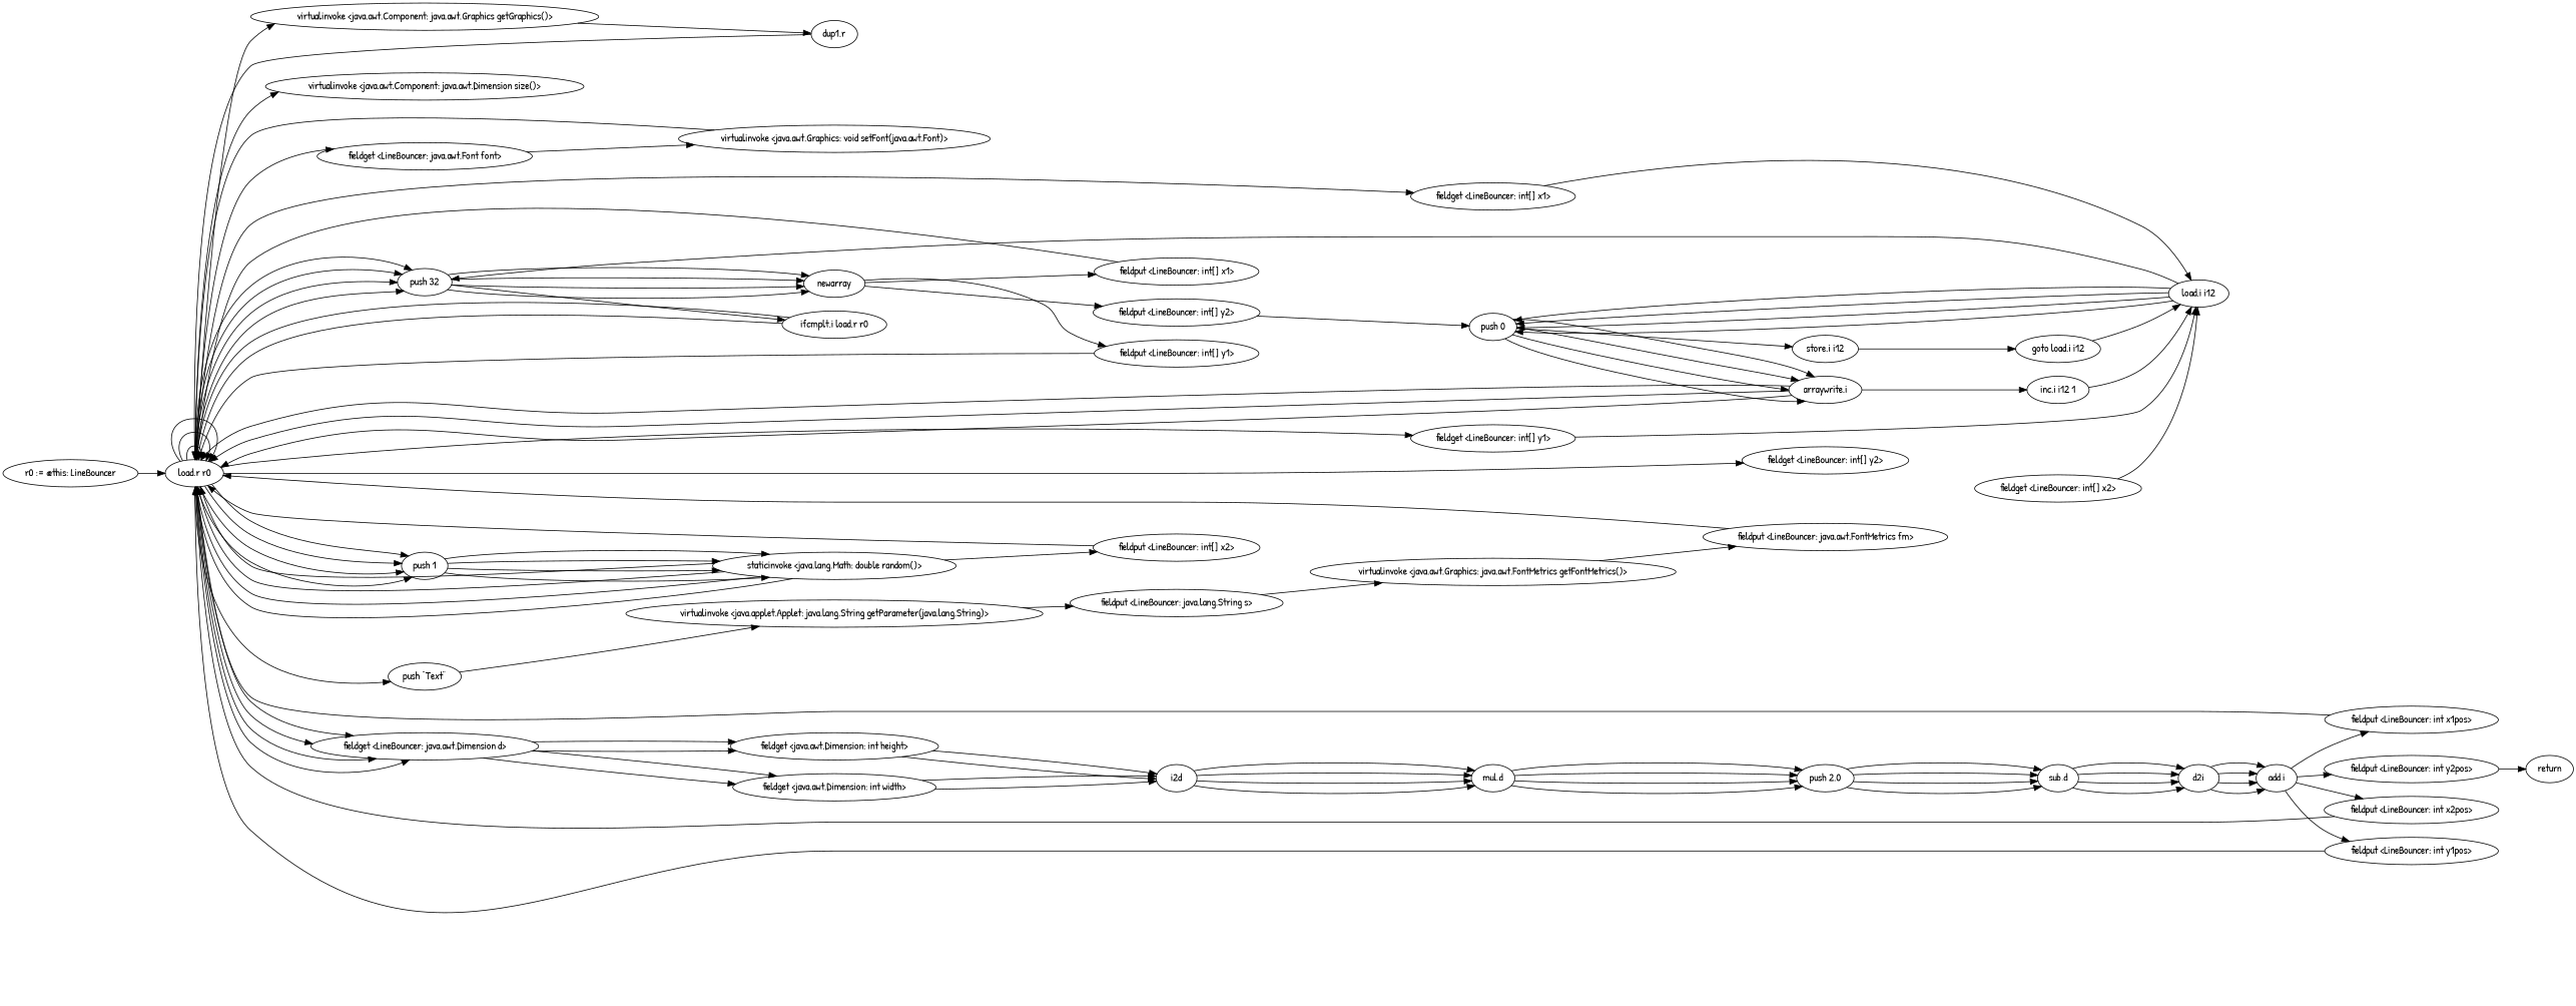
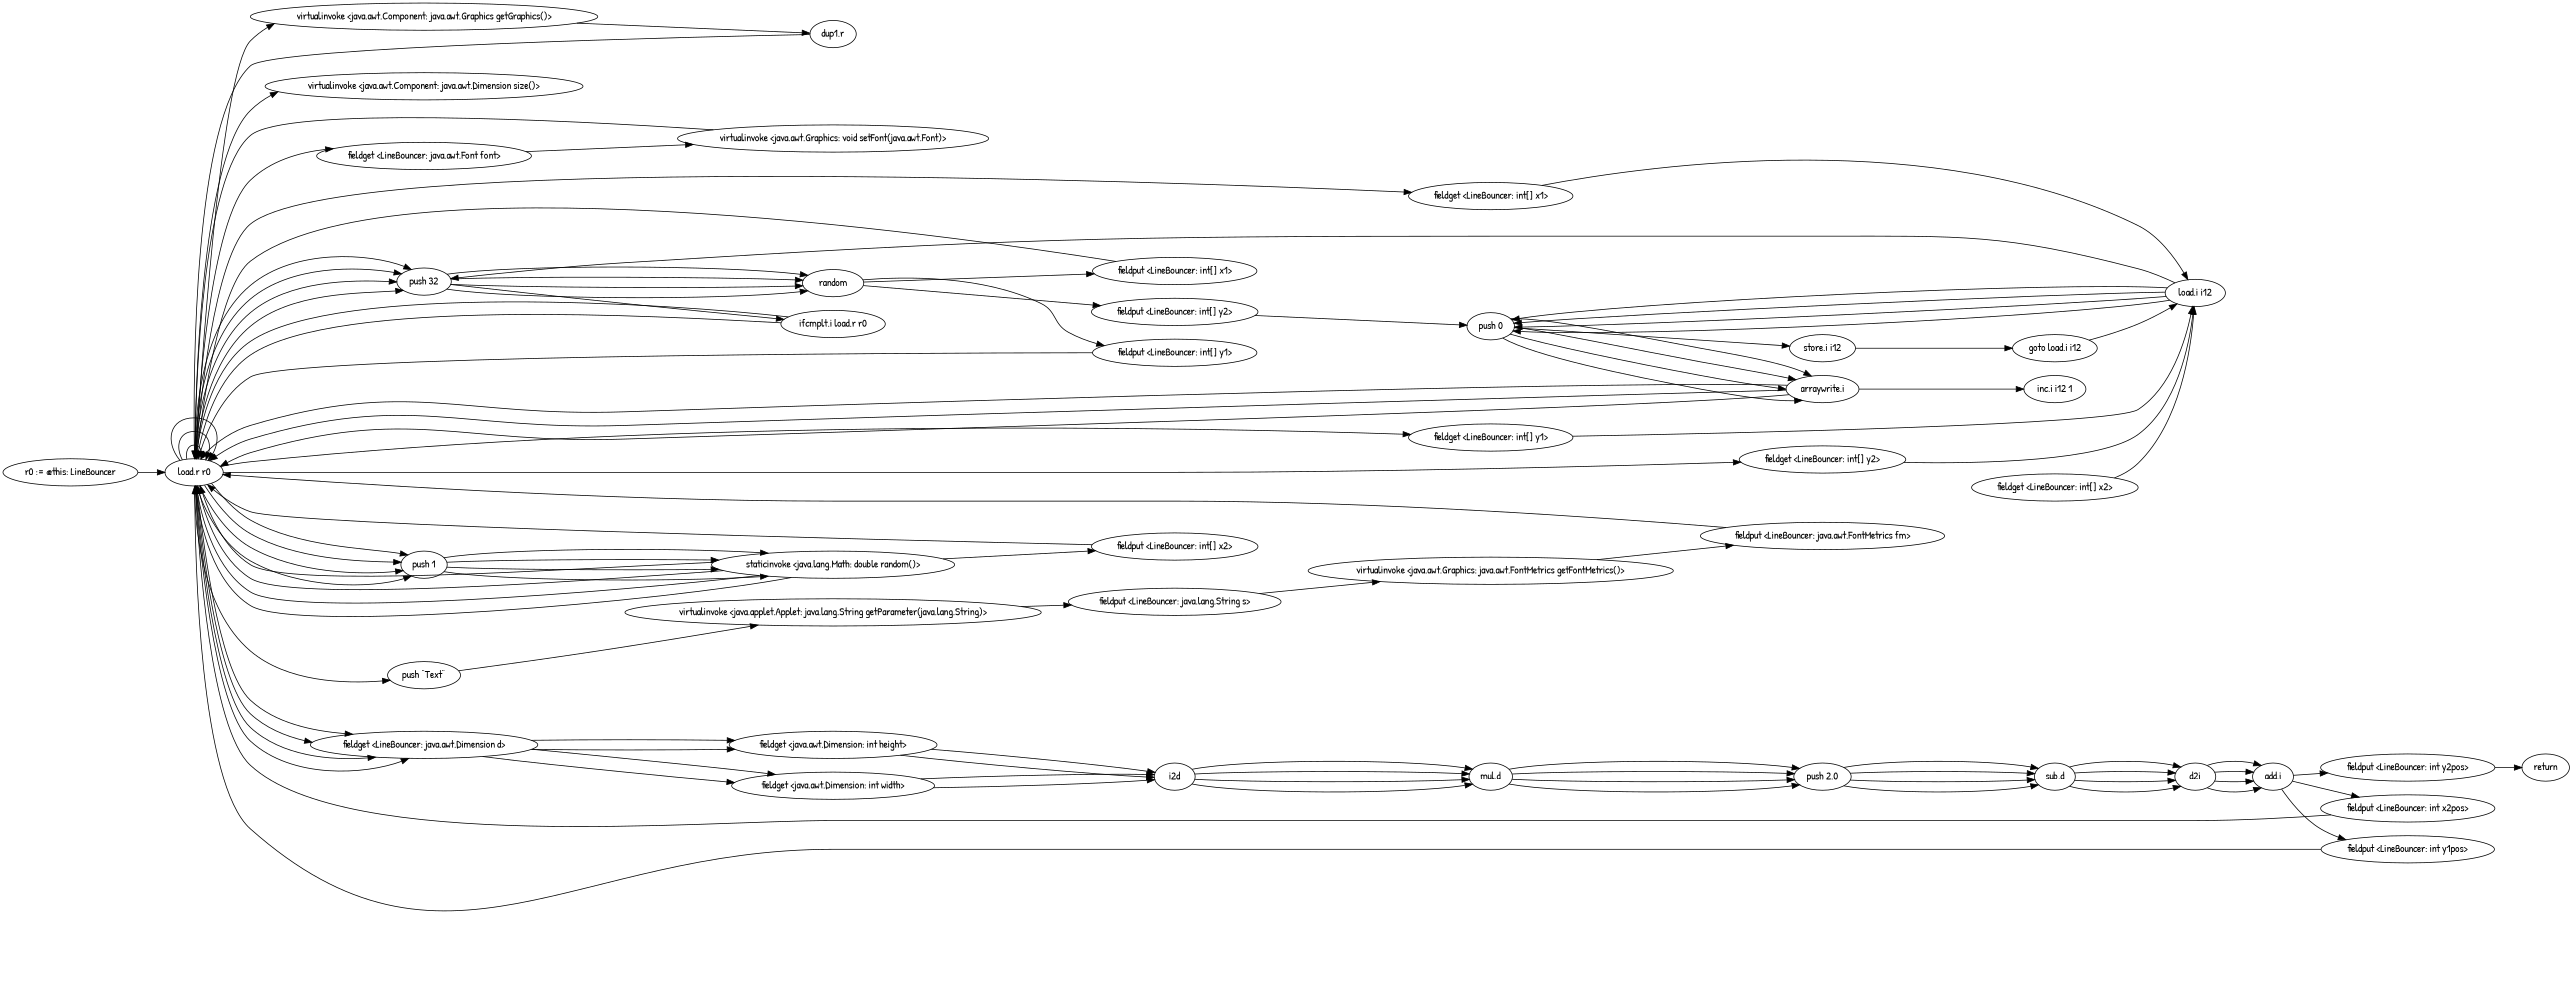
  digraph {
    fontname="Patrick Hand"
    rankdir=LR
    node [fontname="Patrick Hand"]
    edge [fontname="Patrick Hand"]
    "r0 := @this: LineBouncer"
    "load.r r0"
    "virtualinvoke <java.awt.Component: java.awt.Graphics getGraphics()>"
    "fieldget <LineBouncer: java.awt.Font font>"
    "virtualinvoke <java.awt.Component: java.awt.Dimension size()>"
    "push \"Text\""
    "push 32"
    "push 1"
    "fieldget <LineBouncer: java.awt.Dimension d>"
    "fieldget <LineBouncer: int[] x1>"
    "fieldget <LineBouncer: int[] y1>"
    "fieldget <LineBouncer: int[] y2>"
    "dup1.r"
    "virtualinvoke <java.awt.Graphics: void setFont(java.awt.Font)>"
    "virtualinvoke <java.applet.Applet: java.lang.String getParameter(java.lang.String)>"
-   newarray
+   newarray [label=random]
    "ifcmplt.i load.r r0"
    "staticinvoke <java.lang.Math: double random()>"
    "fieldget <java.awt.Dimension: int width>"
    "fieldget <java.awt.Dimension: int height>"
    "load.i i12"
    "fieldget <LineBouncer: int[] x2>"
    "fieldput <LineBouncer: java.lang.String s>"
    "virtualinvoke <java.awt.Graphics: java.awt.FontMetrics getFontMetrics()>"
    "fieldput <LineBouncer: java.awt.FontMetrics fm>"
    "fieldput <LineBouncer: int[] x1>"
    "fieldput <LineBouncer: int[] y1>"
    "fieldput <LineBouncer: int[] y2>"
    "fieldput <LineBouncer: int[] x2>"
    "push 0"
    "store.i i12"
    "arraywrite.i"
    "goto load.i i12"
    "inc.i i12 1"
    i2d
    "mul.d"
    "push 2.0"
    "sub.d"
    d2i
    "add.i"
-   "fieldput <LineBouncer: int x1pos>"
    "fieldput <LineBouncer: int x2pos>"
    "fieldput <LineBouncer: int y1pos>"
    "fieldput <LineBouncer: int y2pos>"
    return
    "r0 := @this: LineBouncer" -> "load.r r0"
    "load.r r0" -> "load.r r0"
    "load.r r0" -> "load.r r0"
    "load.r r0" -> "load.r r0"
    "load.r r0" -> "virtualinvoke <java.awt.Component: java.awt.Graphics getGraphics()>"
    "load.r r0" -> "fieldget <LineBouncer: java.awt.Font font>"
    "load.r r0" -> "virtualinvoke <java.awt.Component: java.awt.Dimension size()>"
    "load.r r0" -> "push \"Text\""
    "load.r r0" -> "push 32"
    "load.r r0" -> "push 32"
    "load.r r0" -> "push 32"
    "load.r r0" -> "push 32"
    "load.r r0" -> "push 1"
    "load.r r0" -> "push 1"
    "load.r r0" -> "push 1"
    "load.r r0" -> "push 1"
    "load.r r0" -> "fieldget <LineBouncer: java.awt.Dimension d>"
    "load.r r0" -> "fieldget <LineBouncer: java.awt.Dimension d>"
    "load.r r0" -> "fieldget <LineBouncer: java.awt.Dimension d>"
    "load.r r0" -> "fieldget <LineBouncer: java.awt.Dimension d>"
    "load.r r0" -> "fieldget <LineBouncer: int[] x1>"
    "load.r r0" -> "fieldget <LineBouncer: int[] y1>"
    "load.r r0" -> "fieldget <LineBouncer: int[] y2>"
    "virtualinvoke <java.awt.Component: java.awt.Graphics getGraphics()>" -> "dup1.r"
    "fieldget <LineBouncer: java.awt.Font font>" -> "virtualinvoke <java.awt.Graphics: void setFont(java.awt.Font)>"
    "push \"Text\"" -> "virtualinvoke <java.applet.Applet: java.lang.String getParameter(java.lang.String)>"
    "push 32" -> newarray
    "push 32" -> newarray
    "push 32" -> newarray
    "push 32" -> newarray
    "push 32" -> "ifcmplt.i load.r r0"
    "push 1" -> "staticinvoke <java.lang.Math: double random()>"
    "push 1" -> "staticinvoke <java.lang.Math: double random()>"
    "push 1" -> "staticinvoke <java.lang.Math: double random()>"
    "push 1" -> "staticinvoke <java.lang.Math: double random()>"
    "fieldget <LineBouncer: java.awt.Dimension d>" -> "fieldget <java.awt.Dimension: int width>"
    "fieldget <LineBouncer: java.awt.Dimension d>" -> "fieldget <java.awt.Dimension: int width>"
    "fieldget <LineBouncer: java.awt.Dimension d>" -> "fieldget <java.awt.Dimension: int height>"
    "fieldget <LineBouncer: java.awt.Dimension d>" -> "fieldget <java.awt.Dimension: int height>"
    "fieldget <LineBouncer: int[] x1>" -> "load.i i12"
    "fieldget <LineBouncer: int[] y1>" -> "load.i i12"
-   "inc.i i12 1" -> "load.i i12"
+   "fieldget <LineBouncer: int[] y2>" -> "load.i i12"
    "dup1.r" -> "load.r r0"
    "virtualinvoke <java.awt.Graphics: void setFont(java.awt.Font)>" -> "load.r r0"
    "virtualinvoke <java.applet.Applet: java.lang.String getParameter(java.lang.String)>" -> "fieldput <LineBouncer: java.lang.String s>"
    newarray -> "fieldput <LineBouncer: int[] x1>"
    newarray -> "fieldput <LineBouncer: int[] y1>"
    newarray -> "fieldput <LineBouncer: int[] y2>"
    "ifcmplt.i load.r r0" -> "load.r r0"
    "ifcmplt.i load.r r0" -> "load.r r0"
    "staticinvoke <java.lang.Math: double random()>" -> "load.r r0"
    "staticinvoke <java.lang.Math: double random()>" -> "load.r r0"
    "staticinvoke <java.lang.Math: double random()>" -> "load.r r0"
    "staticinvoke <java.lang.Math: double random()>" -> "load.r r0"
    "staticinvoke <java.lang.Math: double random()>" -> "fieldput <LineBouncer: int[] x2>"
    "fieldget <java.awt.Dimension: int width>" -> i2d
    "fieldget <java.awt.Dimension: int width>" -> i2d
    "fieldget <java.awt.Dimension: int height>" -> i2d
    "fieldget <java.awt.Dimension: int height>" -> i2d
    "load.i i12" -> "push 32"
    "load.i i12" -> "push 0"
    "load.i i12" -> "push 0"
    "load.i i12" -> "push 0"
    "load.i i12" -> "push 0"
    "fieldget <LineBouncer: int[] x2>" -> "load.i i12"
    "fieldput <LineBouncer: java.lang.String s>" -> "virtualinvoke <java.awt.Graphics: java.awt.FontMetrics getFontMetrics()>"
    "virtualinvoke <java.awt.Graphics: java.awt.FontMetrics getFontMetrics()>" -> "fieldput <LineBouncer: java.awt.FontMetrics fm>"
    "fieldput <LineBouncer: java.awt.FontMetrics fm>" -> "load.r r0"
    "fieldput <LineBouncer: int[] x1>" -> "load.r r0"
    "fieldput <LineBouncer: int[] y1>" -> "load.r r0"
    "fieldput <LineBouncer: int[] y2>" -> "push 0"
    "fieldput <LineBouncer: int[] x2>" -> "load.r r0"
    "push 0" -> "store.i i12"
    "push 0" -> "arraywrite.i"
    "push 0" -> "arraywrite.i"
    "push 0" -> "arraywrite.i"
    "push 0" -> "arraywrite.i"
    "store.i i12" -> "goto load.i i12"
    "arraywrite.i" -> "load.r r0"
    "arraywrite.i" -> "load.r r0"
    "arraywrite.i" -> "load.r r0"
    "arraywrite.i" -> "inc.i i12 1"
    "goto load.i i12" -> "load.i i12"
    i2d -> "mul.d"
    i2d -> "mul.d"
    i2d -> "mul.d"
    i2d -> "mul.d"
    "mul.d" -> "push 2.0"
    "mul.d" -> "push 2.0"
    "mul.d" -> "push 2.0"
    "mul.d" -> "push 2.0"
    "push 2.0" -> "sub.d"
    "push 2.0" -> "sub.d"
    "push 2.0" -> "sub.d"
    "push 2.0" -> "sub.d"
    "sub.d" -> d2i
    "sub.d" -> d2i
    "sub.d" -> d2i
    "sub.d" -> d2i
    d2i -> "add.i"
    d2i -> "add.i"
    d2i -> "add.i"
    d2i -> "add.i"
-   "add.i" -> "fieldput <LineBouncer: int x1pos>"
    "add.i" -> "fieldput <LineBouncer: int x2pos>"
    "add.i" -> "fieldput <LineBouncer: int y1pos>"
    "add.i" -> "fieldput <LineBouncer: int y2pos>"
-   "fieldput <LineBouncer: int x1pos>" -> "load.r r0"
    "fieldput <LineBouncer: int x2pos>" -> "load.r r0"
    "fieldput <LineBouncer: int y1pos>" -> "load.r r0"
    "fieldput <LineBouncer: int y2pos>" -> return
  }
